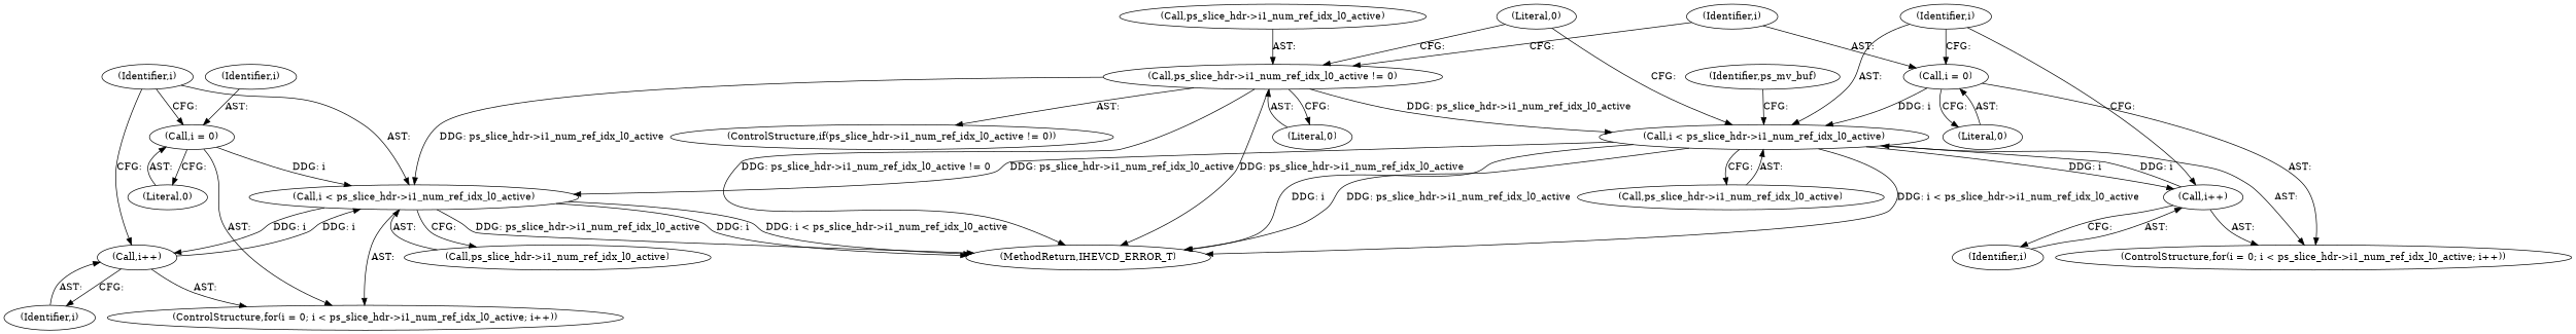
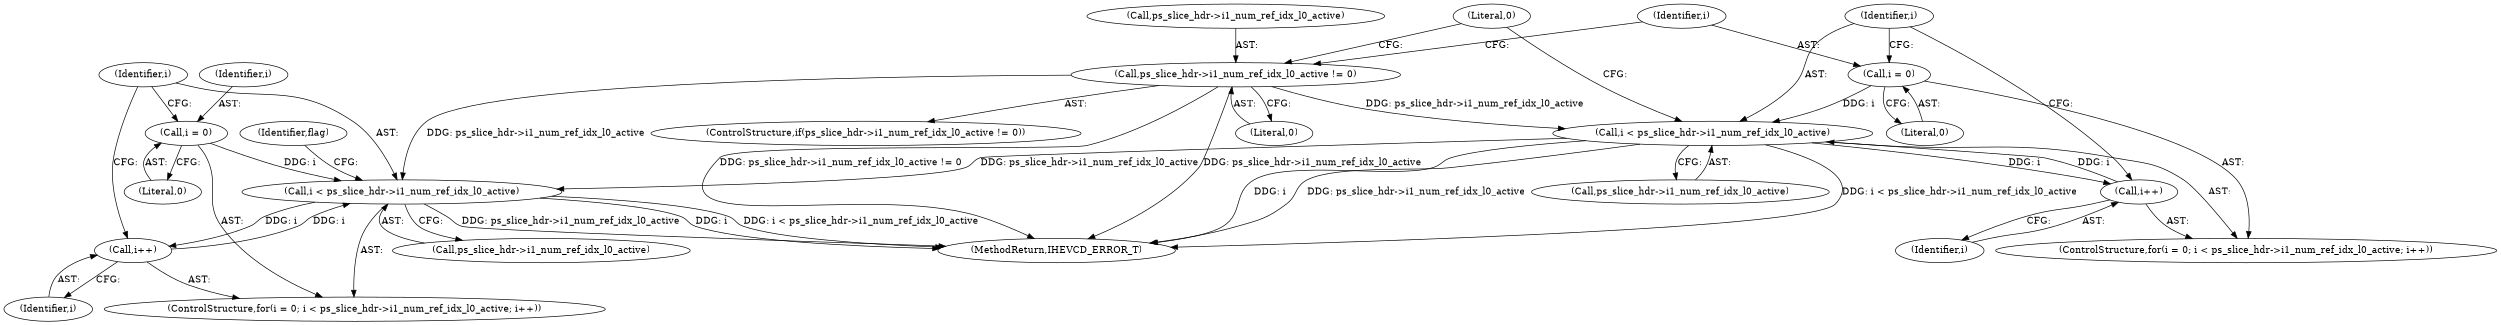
  digraph {
    fontname="DejaVu Serif"
    node [fontname="DejaVu Serif"]
    edge [fontname="DejaVu Serif"]
    n1 [label="(Call,i < ps_slice_hdr->i1_num_ref_idx_l0_active)"]
    n2 [label="(Call,i++)"]
    n3 [label="(ControlStructure,for(i = 0; i < ps_slice_hdr->i1_num_ref_idx_l0_active; i++))"]
    n4 [label="(Call,ps_slice_hdr->i1_num_ref_idx_l0_active)"]
    n5 [label="(MethodReturn,IHEVCD_ERROR_T)"]
    n6 [label="(Identifier,i)"]
    n7 [label="(Call,i = 0)"]
    n8 [label="(Literal,0)"]
    n9 [label="(Call,i < ps_slice_hdr->i1_num_ref_idx_l0_active)"]
    n10 [label="(Call,i++)"]
    n11 [label="(ControlStructure,for(i = 0; i < ps_slice_hdr->i1_num_ref_idx_l0_active; i++))"]
    n12 [label="(Call,ps_slice_hdr->i1_num_ref_idx_l0_active)"]
    n13 [label="(Identifier,i)"]
    n14 [label="(Call,i = 0)"]
    n15 [label="(Literal,0)"]
    n16 [label="(Call,ps_slice_hdr->i1_num_ref_idx_l0_active != 0)"]
    n17 [label="(Literal,0)"]
    n18 [label="(ControlStructure,if(ps_slice_hdr->i1_num_ref_idx_l0_active != 0))"]
    n19 [label="(Identifier,i)"]
    n20 [label="(Identifier,i)"]
+   n21 [label="(Identifier,flag)"]
    n22 [label="(Identifier,i)"]
    n23 [label="(Literal,0)"]
-   n24 [label="(Identifier,ps_mv_buf)"]
    n25 [label="(Call,ps_slice_hdr->i1_num_ref_idx_l0_active)"]
    n26 [label="(Identifier,i)"]
    n1 -> n2 [label="DDG: i"]
    n1 -> n3 [label="AST: "]
    n1 -> n4 [label="CFG: "]
    n1 -> n5 [label="DDG: ps_slice_hdr->i1_num_ref_idx_l0_active"]
    n1 -> n5 [label="DDG: i"]
    n1 -> n5 [label="DDG: i < ps_slice_hdr->i1_num_ref_idx_l0_active"]
    n2 -> n1 [label="DDG: i"]
    n2 -> n3 [label="AST: "]
    n2 -> n6 [label="CFG: "]
    n4 -> n1 [label="AST: "]
    n6 -> n2 [label="AST: "]
    n7 -> n1 [label="DDG: i"]
    n7 -> n3 [label="AST: "]
    n7 -> n8 [label="CFG: "]
    n8 -> n7 [label="AST: "]
    n9 -> n1 [label="DDG: ps_slice_hdr->i1_num_ref_idx_l0_active"]
    n9 -> n5 [label="DDG: i"]
    n9 -> n5 [label="DDG: ps_slice_hdr->i1_num_ref_idx_l0_active"]
    n9 -> n5 [label="DDG: i < ps_slice_hdr->i1_num_ref_idx_l0_active"]
    n9 -> n10 [label="DDG: i"]
    n9 -> n11 [label="AST: "]
    n9 -> n12 [label="CFG: "]
    n10 -> n9 [label="DDG: i"]
    n10 -> n11 [label="AST: "]
    n10 -> n13 [label="CFG: "]
    n12 -> n9 [label="AST: "]
    n13 -> n10 [label="AST: "]
    n14 -> n9 [label="DDG: i"]
    n14 -> n11 [label="AST: "]
    n14 -> n15 [label="CFG: "]
    n15 -> n14 [label="AST: "]
    n16 -> n1 [label="DDG: ps_slice_hdr->i1_num_ref_idx_l0_active"]
    n16 -> n5 [label="DDG: ps_slice_hdr->i1_num_ref_idx_l0_active != 0"]
    n16 -> n5 [label="DDG: ps_slice_hdr->i1_num_ref_idx_l0_active"]
    n16 -> n9 [label="DDG: ps_slice_hdr->i1_num_ref_idx_l0_active"]
    n16 -> n17 [label="CFG: "]
    n16 -> n18 [label="AST: "]
    n17 -> n16 [label="AST: "]
    n19 -> n1 [label="AST: "]
    n19 -> n2 [label="CFG: "]
    n19 -> n7 [label="CFG: "]
    n20 -> n7 [label="AST: "]
+   n21 -> n1 [label="CFG: "]
    n22 -> n14 [label="AST: "]
    n22 -> n16 [label="CFG: "]
    n23 -> n9 [label="CFG: "]
    n23 -> n16 [label="CFG: "]
-   n24 -> n9 [label="CFG: "]
    n25 -> n16 [label="AST: "]
    n26 -> n9 [label="AST: "]
    n26 -> n10 [label="CFG: "]
    n26 -> n14 [label="CFG: "]
  }
